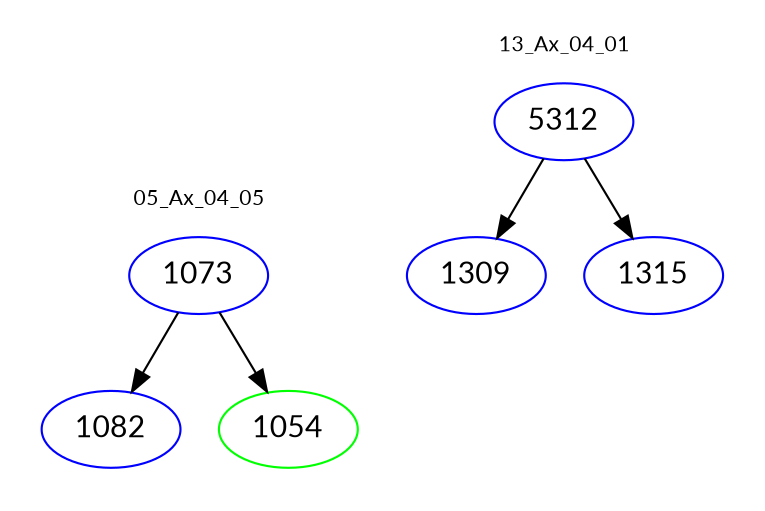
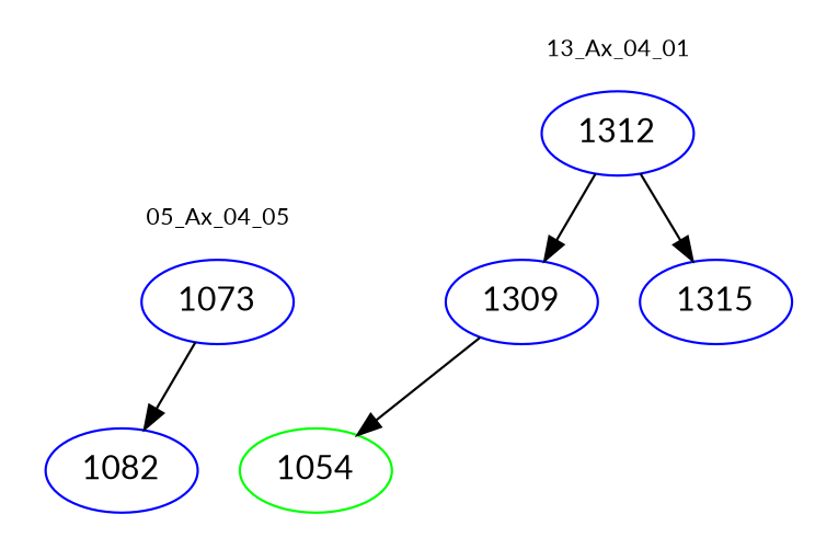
  digraph {
    fontname=Lato
    node [color=blue fontname=Lato]
    edge [color=black fontname=Lato]
    n1 [label=1073]
    n2 [color=green label=1054]
    n3 [label=1082]
-   n4 [label=5312]
+   n4 [label=1312]
    n5 [label=1309]
    n6 [label=1315]
    subgraph cluster_1 {
      color=white
      fontsize=10
      label="05_Ax_04_05"
      n1
      n2
      n3
    }
    subgraph cluster_2 {
      color=white
      fontsize=10
      label="13_Ax_04_01"
      n4
      n5
      n6
    }
-   n1 -> n2
+   n5 -> n2
    n1 -> n3
    n4 -> n5
    n4 -> n6
  }
